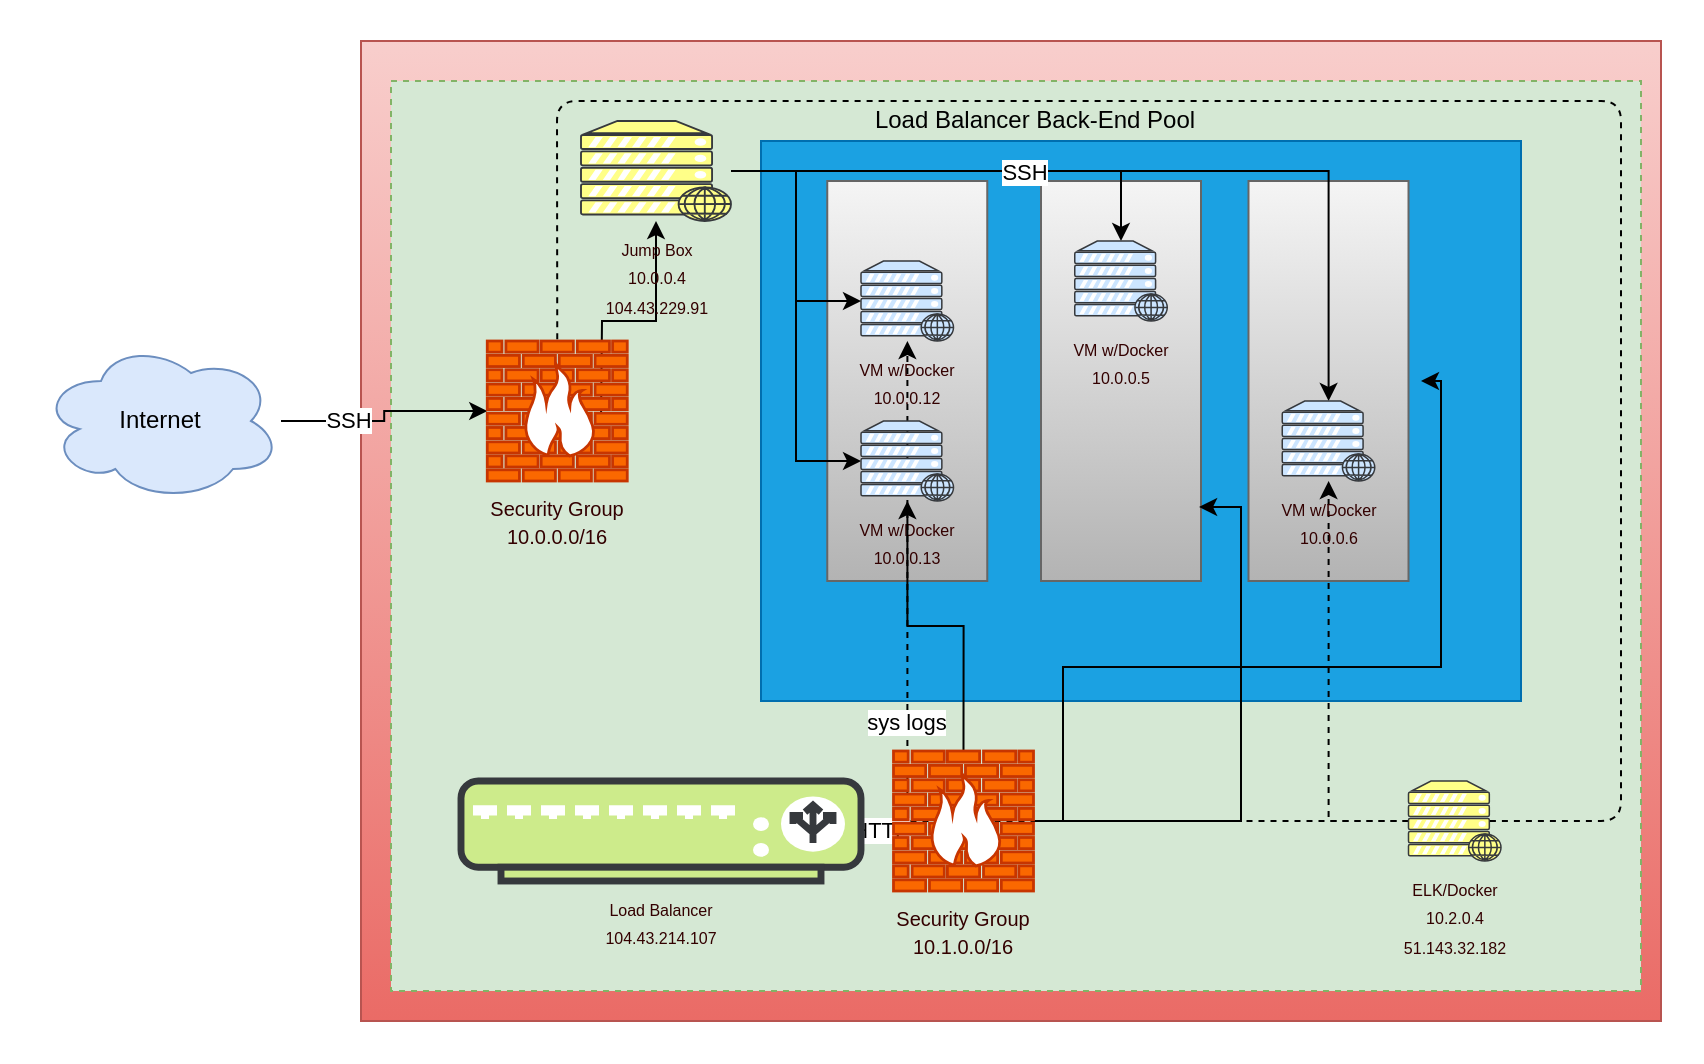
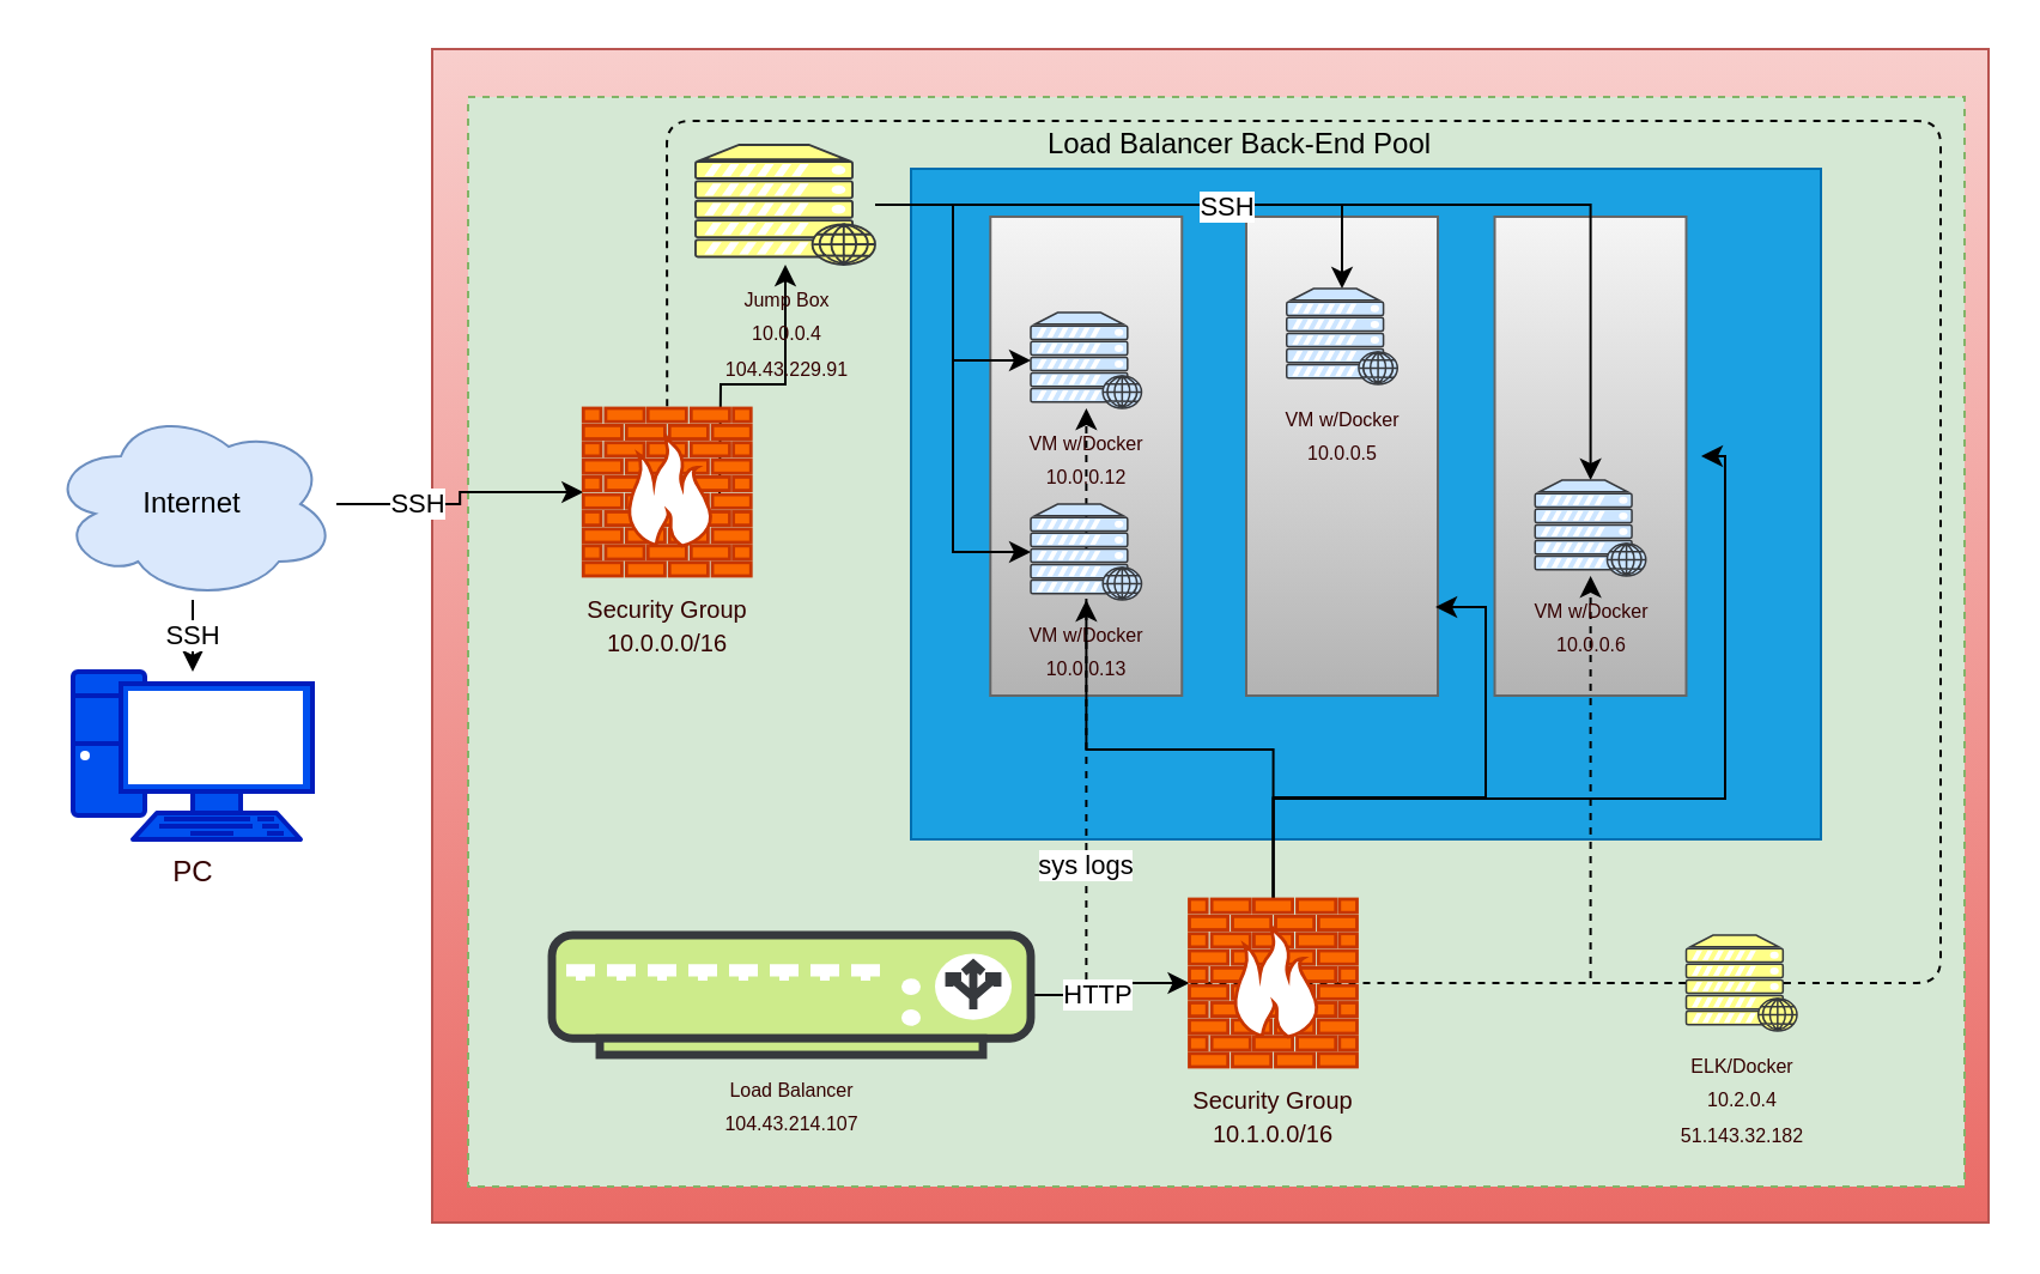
  <mxCell id="0" />
  <mxCell id="1" parent="0" />
  <mxCell id="2" value="" style="rounded=0;whiteSpace=wrap;html=1;fillColor=#f8cecc;strokeColor=#b85450;gradientColor=#ea6b66;" vertex="1" parent="1"><mxGeometry x="180" y="20" width="650" height="490" as="geometry" /></mxCell>
  <mxCell id="3" value="" style="rounded=0;whiteSpace=wrap;html=1;fillColor=#d5e8d4;strokeColor=#82b366;fontSize=8;dashed=1;" vertex="1" parent="1"><mxGeometry x="195" y="40" width="625" height="455" as="geometry" /></mxCell>
  <mxCell id="4" value="" style="rounded=0;whiteSpace=wrap;html=1;fillColor=#1ba1e2;strokeColor=#006EAF;fontColor=#ffffff;" vertex="1" parent="1"><mxGeometry x="380" y="70" width="380" height="280" as="geometry" /></mxCell>
  <mxCell id="5" value="&lt;table&gt;&lt;tbody&gt;&lt;tr&gt;&lt;td&gt;&lt;br&gt;&lt;/td&gt;&lt;/tr&gt;&lt;/tbody&gt;&lt;/table&gt;" style="rounded=0;html=1;fillColor=#f5f5f5;strokeColor=#666666;horizontal=0;align=left;whiteSpace=wrap;gradientColor=#b3b3b3;" vertex="1" parent="1"><mxGeometry x="413.13" y="90" width="80" height="200" as="geometry" /></mxCell>
  <mxCell id="6" value="" style="rounded=0;whiteSpace=wrap;html=1;fillColor=#f5f5f5;strokeColor=#666666;gradientColor=#b3b3b3;" vertex="1" parent="1"><mxGeometry x="520" y="90" width="80" height="200" as="geometry" /></mxCell>
  <mxCell id="7" value="" style="rounded=0;whiteSpace=wrap;html=1;fillColor=#f5f5f5;strokeColor=#666666;gradientColor=#b3b3b3;" vertex="1" parent="1"><mxGeometry x="623.75" y="90" width="80" height="200" as="geometry" /></mxCell>
  <mxCell id="8" value="" style="edgeStyle=orthogonalEdgeStyle;rounded=0;orthogonalLoop=1;jettySize=auto;html=1;" edge="1" parent="1" target="23"><mxGeometry relative="1" as="geometry"><mxPoint x="300" y="210" as="sourcePoint" /></mxGeometry></mxCell>
+ <mxCell id="9" value="SSH" style="edgeStyle=orthogonalEdgeStyle;rounded=0;orthogonalLoop=1;jettySize=auto;html=1;" edge="1" parent="1" source="12" target="30"><mxGeometry relative="1" as="geometry" /></mxCell>
  <mxCell id="10" style="edgeStyle=orthogonalEdgeStyle;rounded=0;orthogonalLoop=1;jettySize=auto;html=1;" edge="1" parent="1" source="12" target="35"><mxGeometry relative="1" as="geometry" /></mxCell>
  <mxCell id="11" value="SSH" style="edgeLabel;html=1;align=center;verticalAlign=middle;resizable=0;points=[];" vertex="1" connectable="0" parent="10"><mxGeometry x="-0.39" y="1" relative="1" as="geometry"><mxPoint as="offset" /></mxGeometry></mxCell>
  <mxCell id="12" value="Internet" style="ellipse;shape=cloud;whiteSpace=wrap;html=1;fillColor=#dae8fc;strokeColor=#6c8ebf;" vertex="1" parent="1"><mxGeometry x="20" y="170" width="120" height="80" as="geometry" /></mxCell>
  <mxCell id="13" value="&lt;font color=&quot;#330000&quot; style=&quot;font-size: 8px&quot;&gt;VM w/Docker&lt;br&gt;10.0.0.12&lt;br&gt;&lt;/font&gt;" style="verticalAlign=top;verticalLabelPosition=bottom;labelPosition=center;align=center;html=1;outlineConnect=0;fillColor=#cce5ff;strokeColor=#36393d;gradientDirection=north;strokeWidth=2;shape=mxgraph.networks.web_server;" vertex="1" parent="1"><mxGeometry x="430" y="130" width="46.25" height="40" as="geometry" /></mxCell>
  <mxCell id="14" style="edgeStyle=orthogonalEdgeStyle;rounded=0;orthogonalLoop=1;jettySize=auto;html=1;labelBackgroundColor=#FFFFFF;dashed=1;" edge="1" parent="1" source="17" target="24"><mxGeometry relative="1" as="geometry" /></mxCell>
  <mxCell id="15" style="edgeStyle=orthogonalEdgeStyle;rounded=0;orthogonalLoop=1;jettySize=auto;html=1;dashed=1;labelBackgroundColor=#FFFFFF;" edge="1" parent="1" source="17" target="13"><mxGeometry relative="1" as="geometry" /></mxCell>
  <mxCell id="16" value="sys logs" style="edgeLabel;html=1;align=center;verticalAlign=middle;resizable=0;points=[];" vertex="1" connectable="0" parent="15"><mxGeometry x="0.225" y="1" relative="1" as="geometry"><mxPoint as="offset" /></mxGeometry></mxCell>
  <mxCell id="17" value="&lt;font color=&quot;#330000&quot; style=&quot;font-size: 8px&quot;&gt;ELK/Docker&lt;br&gt;10.2.0.4&lt;br&gt;51.143.32.182&lt;br&gt;&lt;/font&gt;" style="verticalAlign=top;verticalLabelPosition=bottom;labelPosition=center;align=center;html=1;outlineConnect=0;fillColor=#ffff88;strokeColor=#36393d;gradientDirection=north;strokeWidth=2;shape=mxgraph.networks.web_server;" vertex="1" parent="1"><mxGeometry x="703.75" y="390" width="46.25" height="40" as="geometry" /></mxCell>
  <mxCell id="18" style="edgeStyle=orthogonalEdgeStyle;rounded=0;orthogonalLoop=1;jettySize=auto;html=1;entryX=0;entryY=0.5;entryDx=0;entryDy=0;entryPerimeter=0;labelBackgroundColor=#FFFFFF;" edge="1" parent="1" source="23" target="13"><mxGeometry relative="1" as="geometry" /></mxCell>
  <mxCell id="19" style="edgeStyle=orthogonalEdgeStyle;rounded=0;orthogonalLoop=1;jettySize=auto;html=1;entryX=0;entryY=0.5;entryDx=0;entryDy=0;entryPerimeter=0;labelBackgroundColor=#FFFFFF;" edge="1" parent="1" source="23" target="26"><mxGeometry relative="1" as="geometry" /></mxCell>
  <mxCell id="20" style="edgeStyle=orthogonalEdgeStyle;rounded=0;orthogonalLoop=1;jettySize=auto;html=1;entryX=0.5;entryY=0;entryDx=0;entryDy=0;entryPerimeter=0;labelBackgroundColor=#FFFFFF;" edge="1" parent="1" source="23" target="25"><mxGeometry relative="1" as="geometry" /></mxCell>
  <mxCell id="21" style="edgeStyle=orthogonalEdgeStyle;rounded=0;orthogonalLoop=1;jettySize=auto;html=1;labelBackgroundColor=#FFFFFF;" edge="1" parent="1" source="23" target="24"><mxGeometry relative="1" as="geometry" /></mxCell>
  <mxCell id="22" value="SSH" style="edgeLabel;html=1;align=center;verticalAlign=middle;resizable=0;points=[];" vertex="1" connectable="0" parent="21"><mxGeometry x="-0.295" relative="1" as="geometry"><mxPoint as="offset" /></mxGeometry></mxCell>
  <mxCell id="23" value="&lt;font&gt;&lt;font color=&quot;#330000&quot;&gt;&lt;span style=&quot;font-size: 8px&quot;&gt;Jump Box&lt;/span&gt;&lt;/font&gt;&lt;br&gt;&lt;font color=&quot;#330000&quot;&gt;&lt;span style=&quot;font-size: 8px&quot;&gt;10.0.0.4&lt;br&gt;104.43.229.91&lt;br&gt;&lt;/span&gt;&lt;/font&gt;&lt;/font&gt;" style="verticalAlign=top;verticalLabelPosition=bottom;labelPosition=center;align=center;html=1;outlineConnect=0;fillColor=#ffff88;strokeColor=#36393d;gradientDirection=north;strokeWidth=2;shape=mxgraph.networks.web_server;" vertex="1" parent="1"><mxGeometry x="290" y="60" width="75" height="50" as="geometry" /></mxCell>
  <mxCell id="24" value="&lt;font style=&quot;font-size: 8px&quot; color=&quot;#330000&quot;&gt;VM w/Docker&lt;br&gt;10.0.0.6&lt;/font&gt;" style="verticalAlign=top;verticalLabelPosition=bottom;labelPosition=center;align=center;html=1;outlineConnect=0;fillColor=#cce5ff;strokeColor=#36393d;gradientDirection=north;strokeWidth=2;shape=mxgraph.networks.web_server;" vertex="1" parent="1"><mxGeometry x="640.63" y="200" width="46.25" height="40" as="geometry" /></mxCell>
  <mxCell id="25" value="&lt;font style=&quot;font-size: 8px&quot; color=&quot;#330000&quot;&gt;VM w/Docker&lt;br&gt;10.0.0.5&lt;/font&gt;" style="verticalAlign=top;verticalLabelPosition=bottom;labelPosition=center;align=center;html=1;outlineConnect=0;fillColor=#cce5ff;strokeColor=#36393d;gradientDirection=north;strokeWidth=2;shape=mxgraph.networks.web_server;" vertex="1" parent="1"><mxGeometry x="536.88" y="120" width="46.25" height="40" as="geometry" /></mxCell>
  <mxCell id="26" value="&lt;font color=&quot;#330000&quot; style=&quot;font-size: 8px&quot;&gt;VM w/Docker&lt;br&gt;10.0.0.13&lt;br&gt;&lt;/font&gt;" style="verticalAlign=top;verticalLabelPosition=bottom;labelPosition=center;align=center;html=1;outlineConnect=0;fillColor=#cce5ff;strokeColor=#36393d;gradientDirection=north;strokeWidth=2;shape=mxgraph.networks.web_server;" vertex="1" parent="1"><mxGeometry x="430.01" y="210" width="46.25" height="40" as="geometry" /></mxCell>
  <mxCell id="27" style="edgeStyle=orthogonalEdgeStyle;rounded=0;orthogonalLoop=1;jettySize=auto;html=1;" edge="1" parent="1" source="29" target="34"><mxGeometry relative="1" as="geometry" /></mxCell>
  <mxCell id="28" value="HTTP" style="edgeLabel;html=1;align=center;verticalAlign=middle;resizable=0;points=[];" vertex="1" connectable="0" parent="27"><mxGeometry x="-0.252" y="1" relative="1" as="geometry"><mxPoint as="offset" /></mxGeometry></mxCell>
  <mxCell id="29" value="&lt;font style=&quot;font-size: 8px&quot; color=&quot;#330000&quot;&gt;Load Balancer&lt;br&gt;104.43.214.107&lt;/font&gt;" style="verticalAlign=top;verticalLabelPosition=bottom;labelPosition=center;align=center;html=1;outlineConnect=0;fillColor=#cdeb8b;strokeColor=#36393d;gradientDirection=north;strokeWidth=2;shape=mxgraph.networks.load_balancer;" vertex="1" parent="1"><mxGeometry x="230" y="390" width="200" height="50" as="geometry" /></mxCell>
+ <mxCell id="30" value="&lt;font color=&quot;#330000&quot;&gt;PC&lt;/font&gt;" style="verticalAlign=top;verticalLabelPosition=bottom;labelPosition=center;align=center;html=1;outlineConnect=0;fillColor=#0050ef;strokeColor=#001DBC;gradientDirection=north;strokeWidth=2;shape=mxgraph.networks.pc;fontColor=#ffffff;" vertex="1" parent="1"><mxGeometry x="30" y="280" width="100" height="70" as="geometry" /></mxCell>
  <mxCell id="31" style="edgeStyle=orthogonalEdgeStyle;rounded=0;orthogonalLoop=1;jettySize=auto;html=1;labelBackgroundColor=#FFFFFF;" edge="1" parent="1" source="34"><mxGeometry relative="1" as="geometry"><mxPoint x="710" y="190" as="targetPoint" /><Array as="points"><mxPoint x="531" y="333" /><mxPoint x="720" y="333" /><mxPoint x="720" y="190" /></Array></mxGeometry></mxCell>
  <mxCell id="32" style="edgeStyle=orthogonalEdgeStyle;rounded=0;orthogonalLoop=1;jettySize=auto;html=1;entryX=0.988;entryY=0.815;entryDx=0;entryDy=0;entryPerimeter=0;labelBackgroundColor=#FFFFFF;" edge="1" parent="1" source="34" target="6"><mxGeometry relative="1" as="geometry" /></mxCell>
  <mxCell id="33" style="edgeStyle=orthogonalEdgeStyle;rounded=0;orthogonalLoop=1;jettySize=auto;html=1;exitX=0.5;exitY=0;exitDx=0;exitDy=0;exitPerimeter=0;labelBackgroundColor=#FFFFFF;" edge="1" parent="1" source="34" target="26"><mxGeometry relative="1" as="geometry" /></mxCell>
- <mxCell id="34" value="&lt;font size=&quot;1&quot; color=&quot;#330000&quot;&gt;Security Group&lt;br&gt;10.1.0.0/16&lt;br&gt;&lt;/font&gt;" style="fontColor=#ffffff;verticalAlign=top;verticalLabelPosition=bottom;labelPosition=center;align=center;html=1;outlineConnect=0;fillColor=#fa6800;strokeColor=#C73500;gradientDirection=north;strokeWidth=2;shape=mxgraph.networks.firewall;" vertex="1" parent="1"><mxGeometry x="446.25" y="375" width="70" height="70" as="geometry" /></mxCell>
+ <mxCell id="34" value="&lt;font size=&quot;1&quot; color=&quot;#330000&quot;&gt;Security Group&lt;br&gt;10.1.0.0/16&lt;br&gt;&lt;/font&gt;" style="fontColor=#ffffff;verticalAlign=top;verticalLabelPosition=bottom;labelPosition=center;align=center;html=1;outlineConnect=0;fillColor=#fa6800;strokeColor=#C73500;gradientDirection=north;strokeWidth=2;shape=mxgraph.networks.firewall;" vertex="1" parent="1"><mxGeometry x="496.25" y="375" width="70" height="70" as="geometry" /></mxCell>
  <mxCell id="35" value="&lt;font size=&quot;1&quot; color=&quot;#330000&quot;&gt;Security Group&lt;br&gt;10.0.0.0/16&lt;br&gt;&lt;/font&gt;" style="fontColor=#ffffff;verticalAlign=top;verticalLabelPosition=bottom;labelPosition=center;align=center;html=1;outlineConnect=0;fillColor=#fa6800;strokeColor=#C73500;gradientDirection=north;strokeWidth=2;shape=mxgraph.networks.firewall;" vertex="1" parent="1"><mxGeometry x="243.13" y="170" width="70" height="70" as="geometry" /></mxCell>
  <mxCell id="36" value="" style="endArrow=none;dashed=1;html=1;labelBackgroundColor=#FFFFFF;exitX=0.88;exitY=0.5;exitDx=0;exitDy=0;exitPerimeter=0;entryX=0.5;entryY=0;entryDx=0;entryDy=0;entryPerimeter=0;" edge="1" parent="1" source="17" target="35"><mxGeometry width="50" height="50" relative="1" as="geometry"><mxPoint x="410" y="270" as="sourcePoint" /><mxPoint x="460" y="220" as="targetPoint" /><Array as="points"><mxPoint x="810" y="410" /><mxPoint x="810" y="50" /><mxPoint x="278" y="50" /></Array></mxGeometry></mxCell>
  <mxCell id="37" value="Load Balancer Back-End Pool" style="text;html=1;align=center;verticalAlign=middle;resizable=0;points=[];autosize=1;" vertex="1" parent="1"><mxGeometry x="426.88" y="50" width="180" height="20" as="geometry" /></mxCell>
